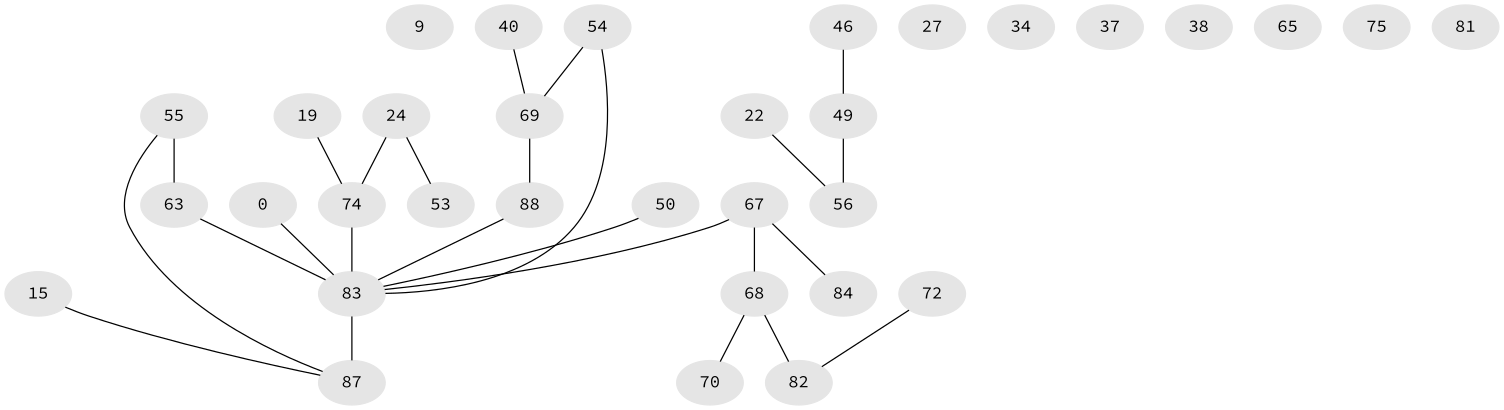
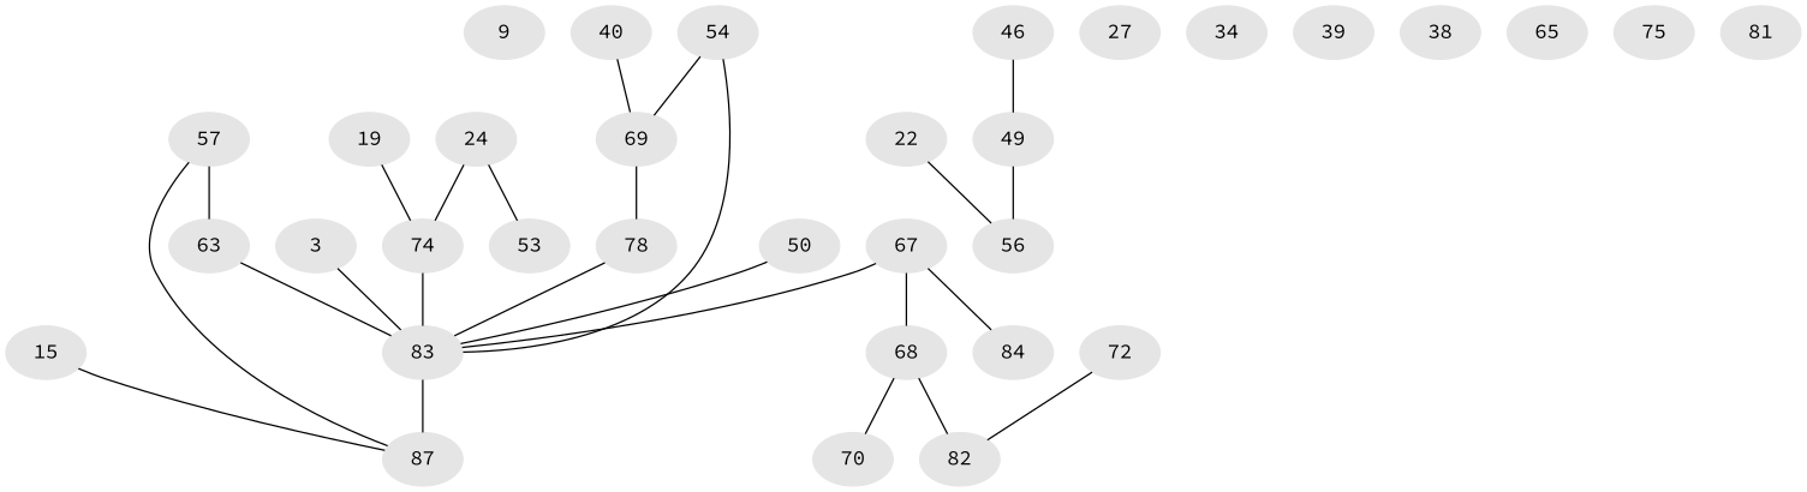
  graph {
    fontname="Source Code Pro"
    node [color=gray90 fontname="Source Code Pro" style=filled]
    edge [fontname="Source Code Pro"]
    n1 [label=9]
    83 [super="+62+79+56"]
    87 [super="+64+80"]
-   3 [label=0]
+   3
    15
    19
    74
    n8 [label=56 super="+85+26+52"]
    22
    24 [super="+7"]
    53 [super="+51"]
    27
    34
-   37
+   37 [label=39]
    38 [super="+2"]
    69 [super="+36"]
-   78 [super="+66" label=88]
+   78 [super="+66"]
    40
    49 [super="+47"]
    46
    50
    54 [super="+33"]
    63 [super="+41"]
-   57 [label=55]
+   57
    65
    67 [super="+39+9+61+17"]
    68 [super="+31"]
    84
    70
    82 [super="+77+76"]
    72
    75
    81 [super="+12"]
    83 -- 87 [weight=4]
    3 -- 83
    15 -- 87
    19 -- 74
    74 -- 83
    22 -- n8
    24 -- 74 [weight=2]
    24 -- 53
    69 -- 78
    78 -- 83 [weight=2]
    40 -- 69
    49 -- n8 [weight=2]
    46 -- 49
    50 -- 83
    54 -- 83
    54 -- 69
    63 -- 83 [weight=2]
    57 -- 87
    57 -- 63 [weight=2]
    67 -- 83
    67 -- 68 [weight=3]
    67 -- 84
    68 -- 70
    68 -- 82 [weight=2]
    72 -- 82
  }
